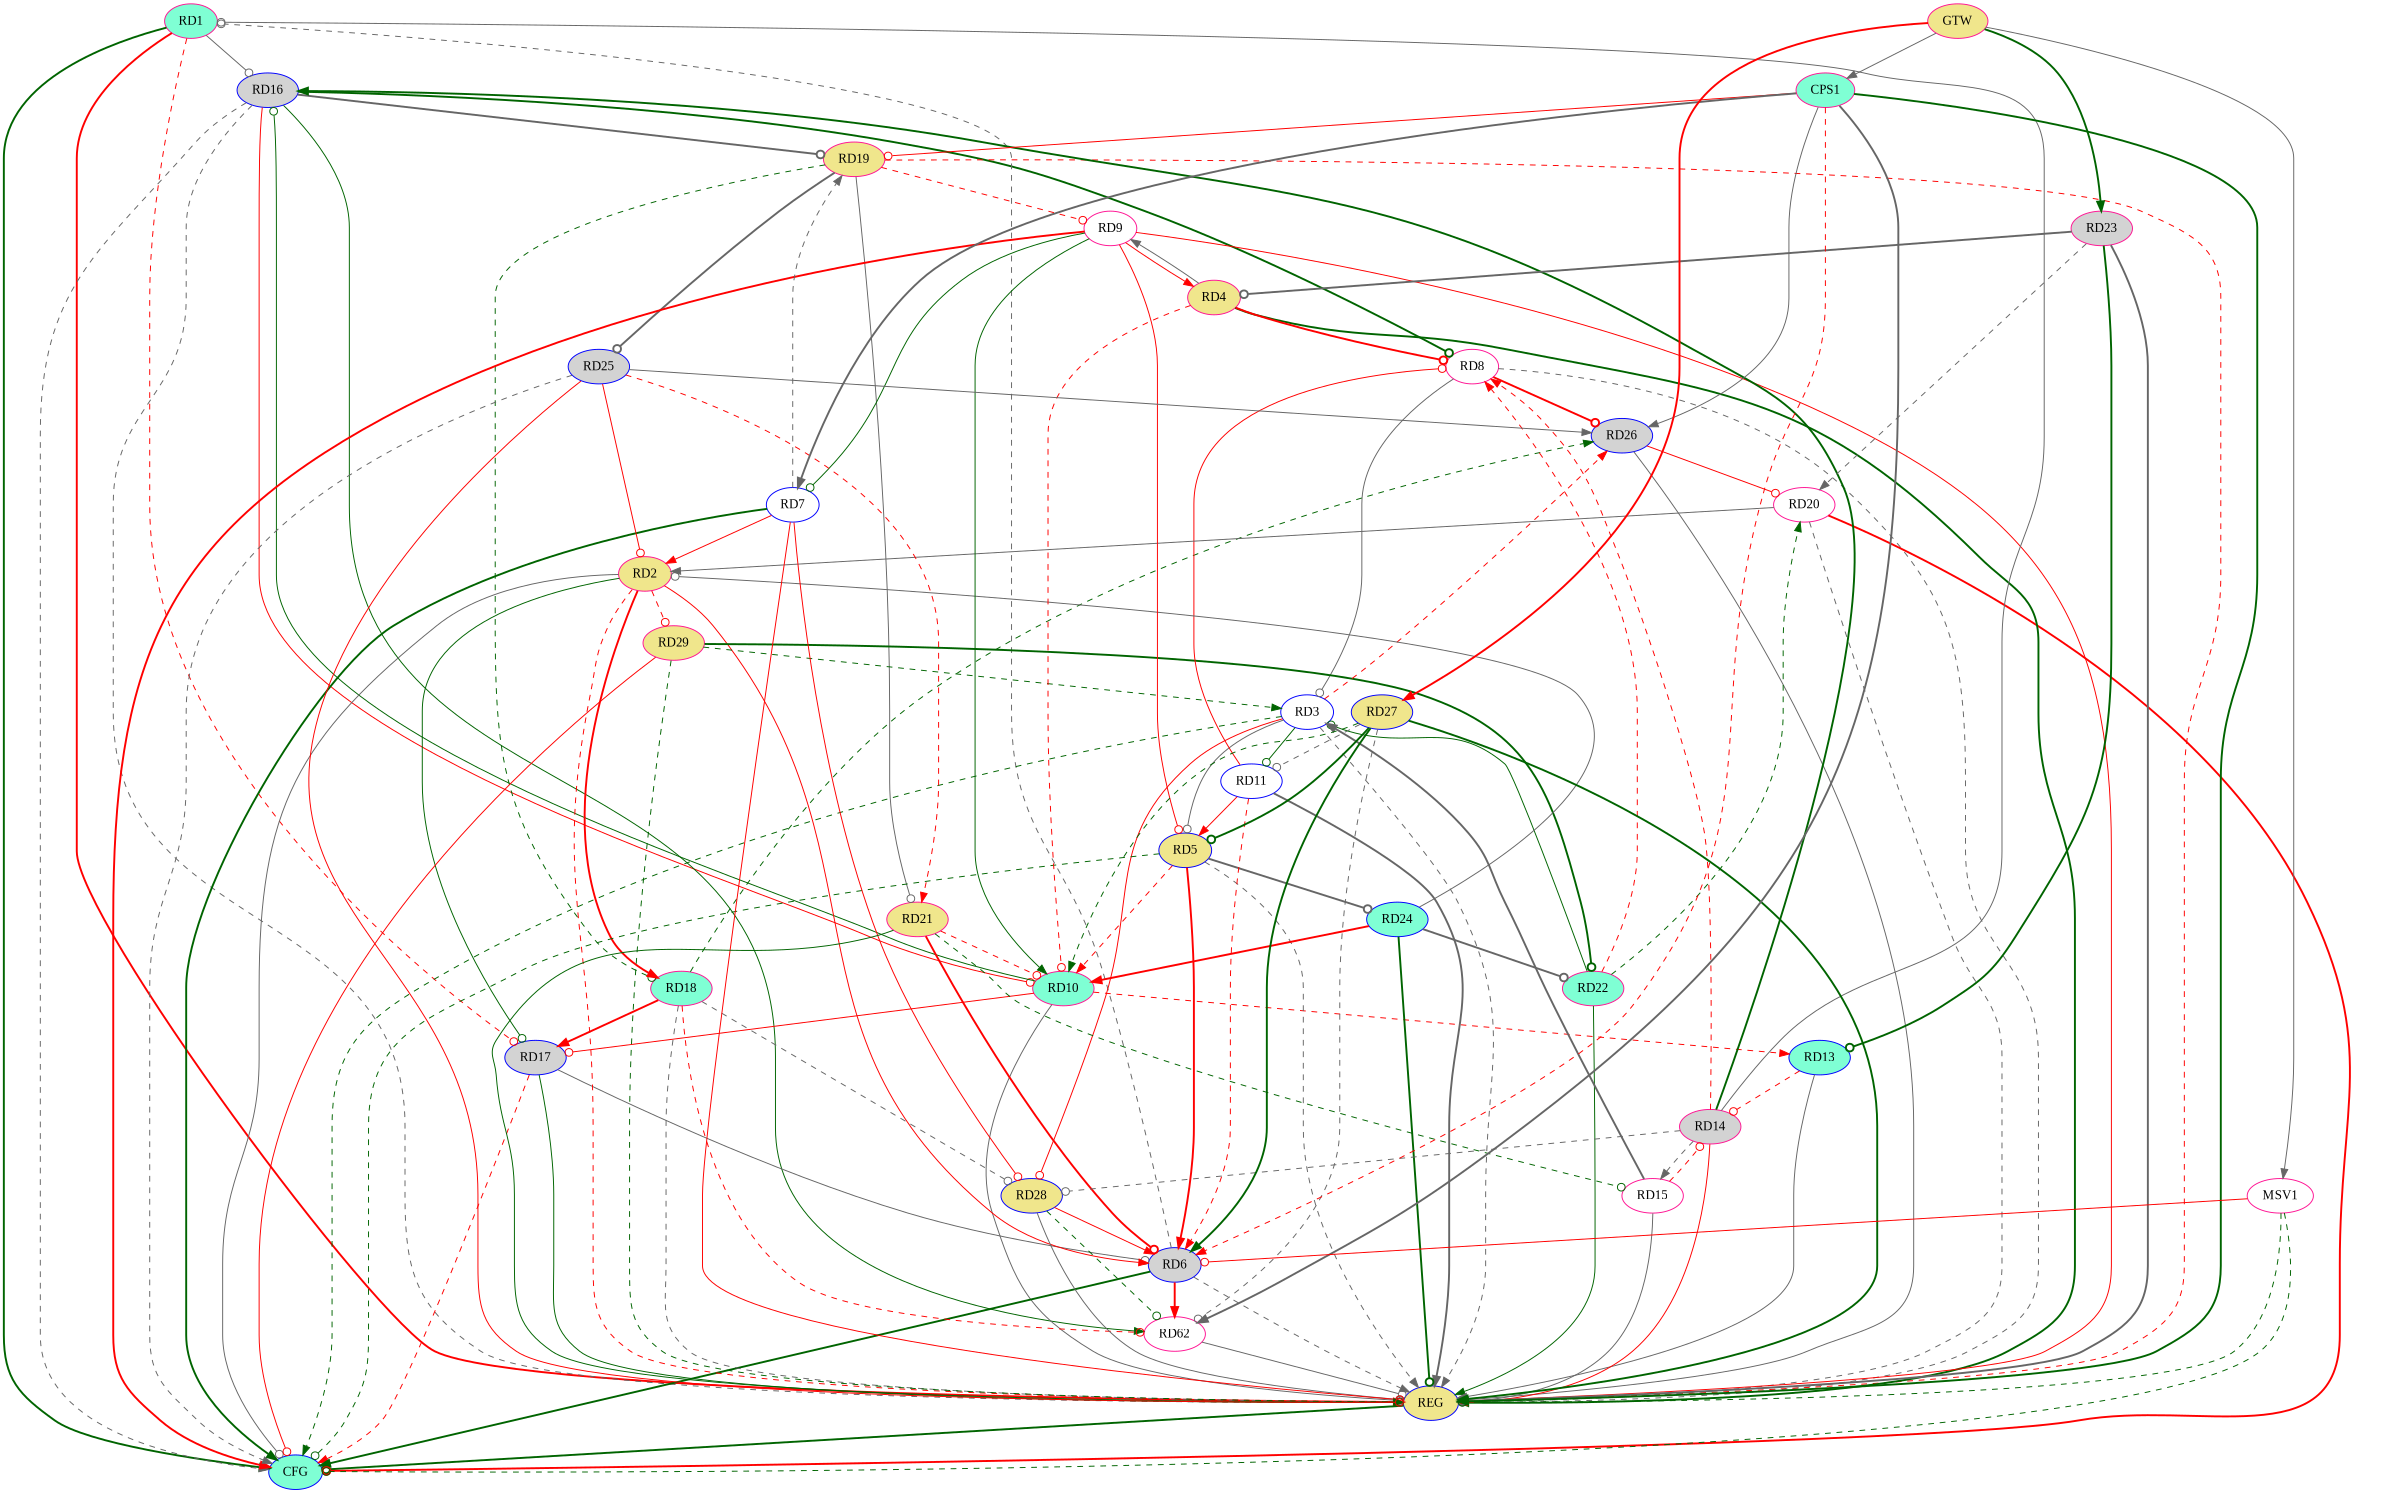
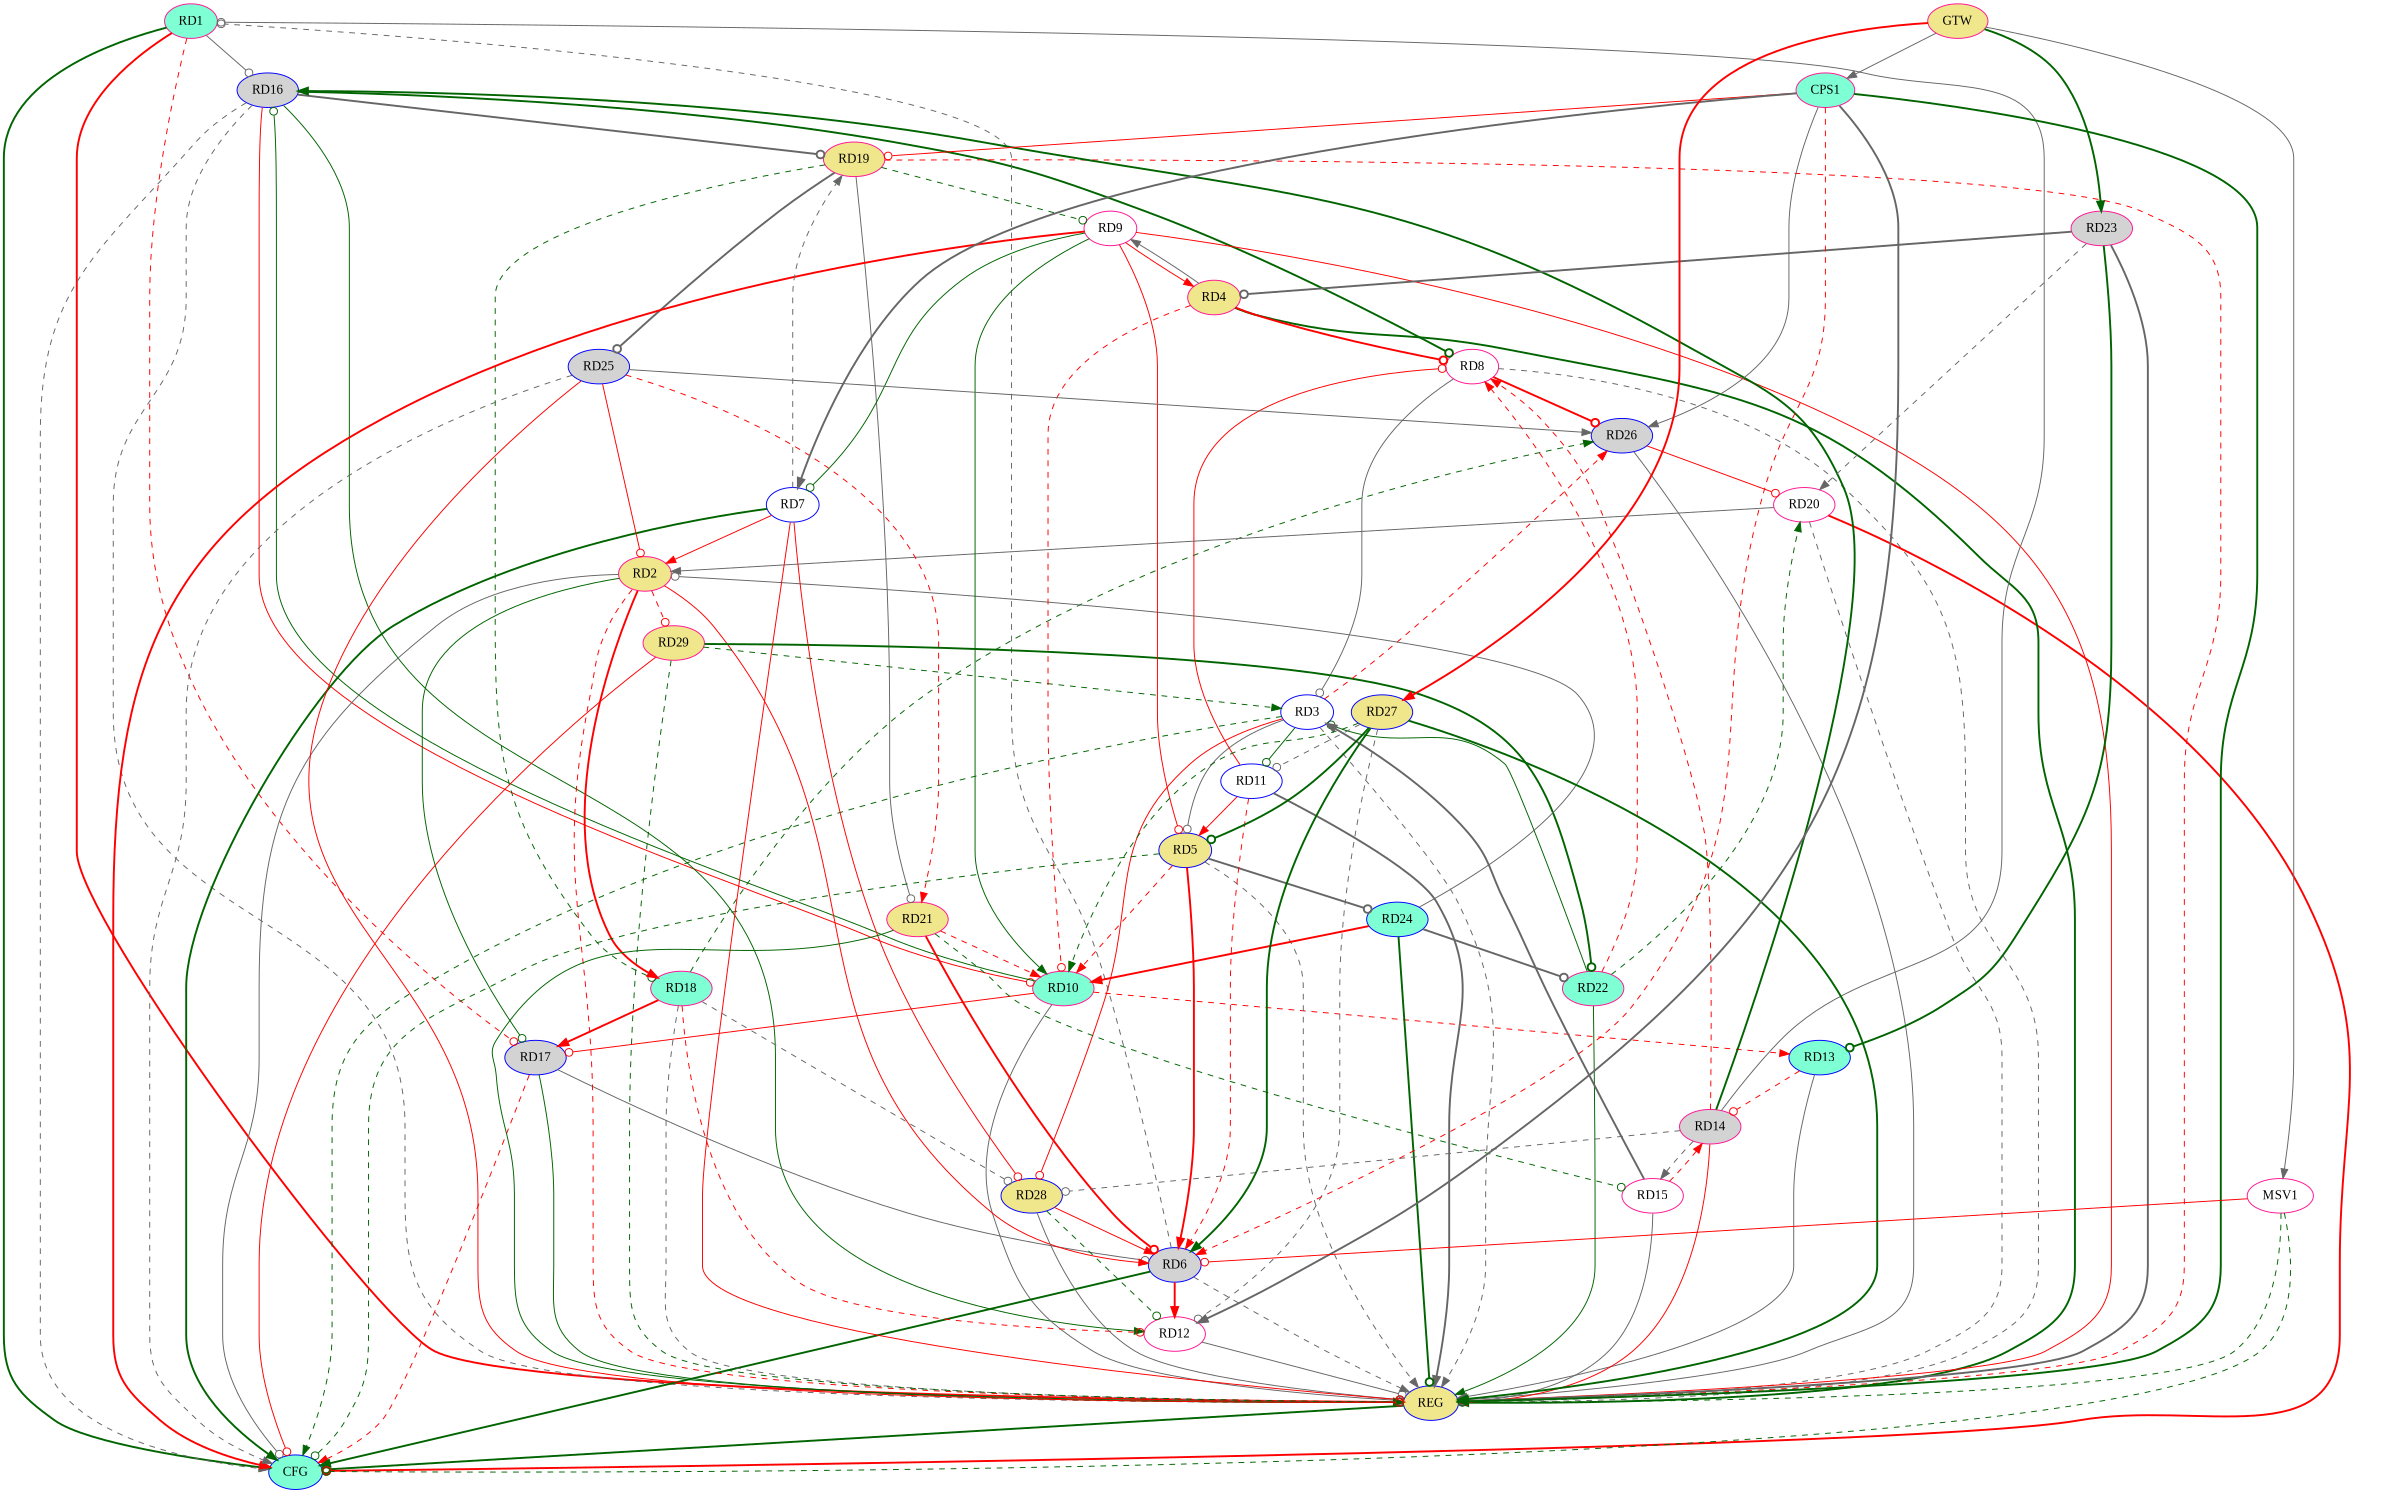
  strict digraph {
    fontname="Liberation Serif"
    node [color=deeppink fillcolor=khaki fontname="Liberation Serif" style=filled]
    edge [arrowhead=odot color=red fontname="Liberation Serif" style=solid]
    n1 [fillcolor=aquamarine label=RD1]
    n2 [color=blue fillcolor=lightgrey label=RD16]
    n3 [color=blue fillcolor=lightgrey label=RD17]
    n4 [color=blue label=REG]
    n5 [color=blue fillcolor=aquamarine label=CFG]
    n6 [fillcolor=white label=RD8]
    n7 [fillcolor=aquamarine label=RD10]
-   n8 [fillcolor=white label=RD62]
+   n8 [fillcolor=white label=RD12]
    n9 [label=RD19]
    n10 [color=blue fillcolor=lightgrey label=RD6]
    n11 [label=RD2]
    n12 [fillcolor=aquamarine label=RD18]
    n13 [label=RD29]
    n14 [color=blue fillcolor=lightgrey label=RD26]
    n15 [color=blue label=RD28]
    n16 [color=blue fillcolor=white label=RD3]
    n17 [fillcolor=aquamarine label=RD22]
    n18 [color=blue label=RD5]
    n19 [color=blue fillcolor=white label=RD11]
    n20 [color=blue fillcolor=aquamarine label=RD24]
    n21 [fillcolor=white label=RD20]
    n22 [label=RD4]
    n23 [fillcolor=white label=RD9]
    n24 [color=blue fillcolor=white label=RD7]
    n25 [color=blue fillcolor=aquamarine label=RD13]
    n26 [label=RD21]
    n27 [color=blue fillcolor=lightgrey label=RD25]
    n28 [fillcolor=lightgrey label=RD14]
    n29 [fillcolor=white label=RD15]
    n30 [fillcolor=lightgrey label=RD23]
    n31 [color=blue label=RD27]
    n32 [fillcolor=aquamarine label=CPS1]
    n33 [label=GTW]
    n34 [fillcolor=white label=MSV1]
    n1 -> n2 [color=gray40]
    n1 -> n3 [style=dashed]
    n1 -> n4 [arrowhead=normal style=bold]
    n1 -> n5 [arrowhead=normal color=darkgreen style=bold]
    n2 -> n4 [color=gray40 style=dashed]
    n2 -> n5 [arrowhead=normal color=gray40 style=dashed]
    n2 -> n6 [color=darkgreen style=bold]
    n2 -> n7
    n2 -> n8 [arrowhead=normal color=darkgreen]
    n2 -> n9 [color=gray40 style=bold]
    n3 -> n4 [color=darkgreen]
    n3 -> n5 [arrowhead=normal style=dashed]
    n3 -> n10 [color=gray40]
    n4 -> n5 [color=darkgreen style=bold]
    n6 -> n4 [color=gray40 style=dashed]
    n6 -> n14 [style=bold]
    n6 -> n16 [color=gray40]
    n7 -> n2 [color=darkgreen]
    n7 -> n3
    n7 -> n4 [color=gray40]
    n7 -> n25 [arrowhead=normal style=dashed]
    n8 -> n4 [color=gray40]
    n9 -> n4 [style=dashed]
    n9 -> n12 [color=darkgreen style=dashed]
-   n9 -> n23 [style=dashed]
+   n9 -> n23 [color=darkgreen style=dashed]
    n9 -> n26 [color=gray40]
    n9 -> n27 [color=gray40 style=bold]
    n10 -> n1 [color=gray40 style=dashed]
    n10 -> n4 [arrowhead=normal color=gray40 style=dashed]
    n10 -> n5 [arrowhead=normal color=darkgreen style=bold]
    n10 -> n8 [arrowhead=normal style=bold]
    n11 -> n3 [color=darkgreen]
    n11 -> n4 [arrowhead=normal style=dashed]
    n11 -> n5 [color=gray40]
    n11 -> n10 [arrowhead=normal]
    n11 -> n12 [arrowhead=normal style=bold]
    n11 -> n13 [style=dashed]
    n12 -> n3 [arrowhead=normal style=bold]
    n12 -> n4 [color=gray40 style=dashed]
    n12 -> n8 [style=dashed]
    n12 -> n14 [arrowhead=normal color=darkgreen style=dashed]
    n12 -> n15 [color=gray40 style=dashed]
    n13 -> n4 [color=darkgreen style=dashed]
    n13 -> n5
    n13 -> n16 [arrowhead=normal color=darkgreen style=dashed]
    n13 -> n17 [color=darkgreen style=bold]
    n14 -> n4 [color=gray40]
    n14 -> n21
    n15 -> n4 [color=gray40]
    n15 -> n8 [color=darkgreen style=dashed]
    n15 -> n10 [arrowhead=normal]
    n16 -> n4 [arrowhead=normal color=gray40 style=dashed]
    n16 -> n5 [arrowhead=normal color=darkgreen style=dashed]
    n16 -> n14 [arrowhead=normal style=dashed]
    n16 -> n15
    n16 -> n18 [color=gray40]
    n16 -> n19 [color=darkgreen]
    n17 -> n4 [arrowhead=normal color=darkgreen]
    n17 -> n6 [arrowhead=normal style=dashed]
    n17 -> n16 [color=darkgreen]
    n17 -> n21 [arrowhead=normal color=darkgreen style=dashed]
    n18 -> n4 [arrowhead=normal color=gray40 style=dashed]
    n18 -> n5 [color=darkgreen style=dashed]
    n18 -> n7 [arrowhead=normal style=dashed]
    n18 -> n10 [arrowhead=normal style=bold]
    n18 -> n20 [color=gray40 style=bold]
    n19 -> n4 [arrowhead=normal color=gray40 style=bold]
    n19 -> n6
    n19 -> n10 [arrowhead=normal style=dashed]
    n19 -> n18 [arrowhead=normal]
    n20 -> n4 [color=darkgreen style=bold]
    n20 -> n7 [arrowhead=normal style=bold]
    n20 -> n11 [color=gray40]
    n20 -> n17 [color=gray40 style=bold]
    n21 -> n4 [arrowhead=normal color=gray40 style=dashed]
    n21 -> n5 [style=bold]
    n21 -> n11 [arrowhead=normal color=gray40]
    n22 -> n4 [arrowhead=normal color=darkgreen style=bold]
    n22 -> n6 [style=bold]
    n22 -> n7 [style=dashed]
    n22 -> n23 [arrowhead=normal color=gray40]
    n23 -> n4
    n23 -> n5 [arrowhead=normal style=bold]
    n23 -> n7 [arrowhead=normal color=darkgreen]
    n23 -> n18
    n23 -> n22 [arrowhead=normal]
    n23 -> n24 [color=darkgreen]
    n24 -> n4
    n24 -> n5 [arrowhead=normal color=darkgreen style=bold]
    n24 -> n9 [arrowhead=normal color=gray40 style=dashed]
    n24 -> n11 [arrowhead=normal]
    n24 -> n15
    n25 -> n4 [arrowhead=normal color=gray40]
    n25 -> n28 [style=dashed]
    n26 -> n4 [arrowhead=normal color=darkgreen]
-   n26 -> n7 [style=dashed]
+   n26 -> n7 [arrowhead=normal style=dashed]
    n26 -> n10 [style=bold]
    n26 -> n29 [color=darkgreen style=dashed]
    n27 -> n4
    n27 -> n5 [arrowhead=normal color=gray40 style=dashed]
    n27 -> n11
    n27 -> n14 [arrowhead=normal color=gray40]
    n27 -> n26 [arrowhead=normal style=dashed]
    n28 -> n1 [color=gray40]
    n28 -> n2 [arrowhead=normal color=darkgreen style=bold]
    n28 -> n4 [arrowhead=normal]
    n28 -> n6 [arrowhead=normal style=dashed]
    n28 -> n15 [color=gray40 style=dashed]
    n28 -> n29 [arrowhead=normal color=gray40 style=dashed]
    n29 -> n4 [color=gray40]
    n29 -> n16 [arrowhead=normal color=gray40 style=bold]
-   n29 -> n28 [style=dashed]
+   n29 -> n28 [arrowhead=normal style=dashed]
    n30 -> n4 [color=gray40 style=bold]
    n30 -> n21 [arrowhead=normal color=gray40 style=dashed]
    n30 -> n22 [color=gray40 style=bold]
    n30 -> n25 [color=darkgreen style=bold]
    n31 -> n4 [arrowhead=normal color=darkgreen style=bold]
    n31 -> n7 [arrowhead=normal color=darkgreen style=dashed]
    n31 -> n8 [color=gray40 style=dashed]
    n31 -> n10 [arrowhead=normal color=darkgreen style=bold]
    n31 -> n18 [color=darkgreen style=bold]
    n31 -> n19 [color=gray40 style=dashed]
    n32 -> n4 [arrowhead=normal color=darkgreen style=bold]
    n32 -> n8 [arrowhead=normal color=gray40 style=bold]
    n32 -> n9
    n32 -> n10 [arrowhead=normal style=dashed]
    n32 -> n14 [arrowhead=normal color=gray40]
    n32 -> n24 [arrowhead=normal color=gray40 style=bold]
    n33 -> n30 [arrowhead=normal color=darkgreen style=bold]
    n33 -> n31 [arrowhead=normal style=bold]
    n33 -> n32 [arrowhead=normal color=gray40]
    n33 -> n34 [arrowhead=normal color=gray40]
    n34 -> n4 [color=darkgreen style=dashed]
    n34 -> n5 [color=darkgreen style=dashed]
    n34 -> n10
  }
